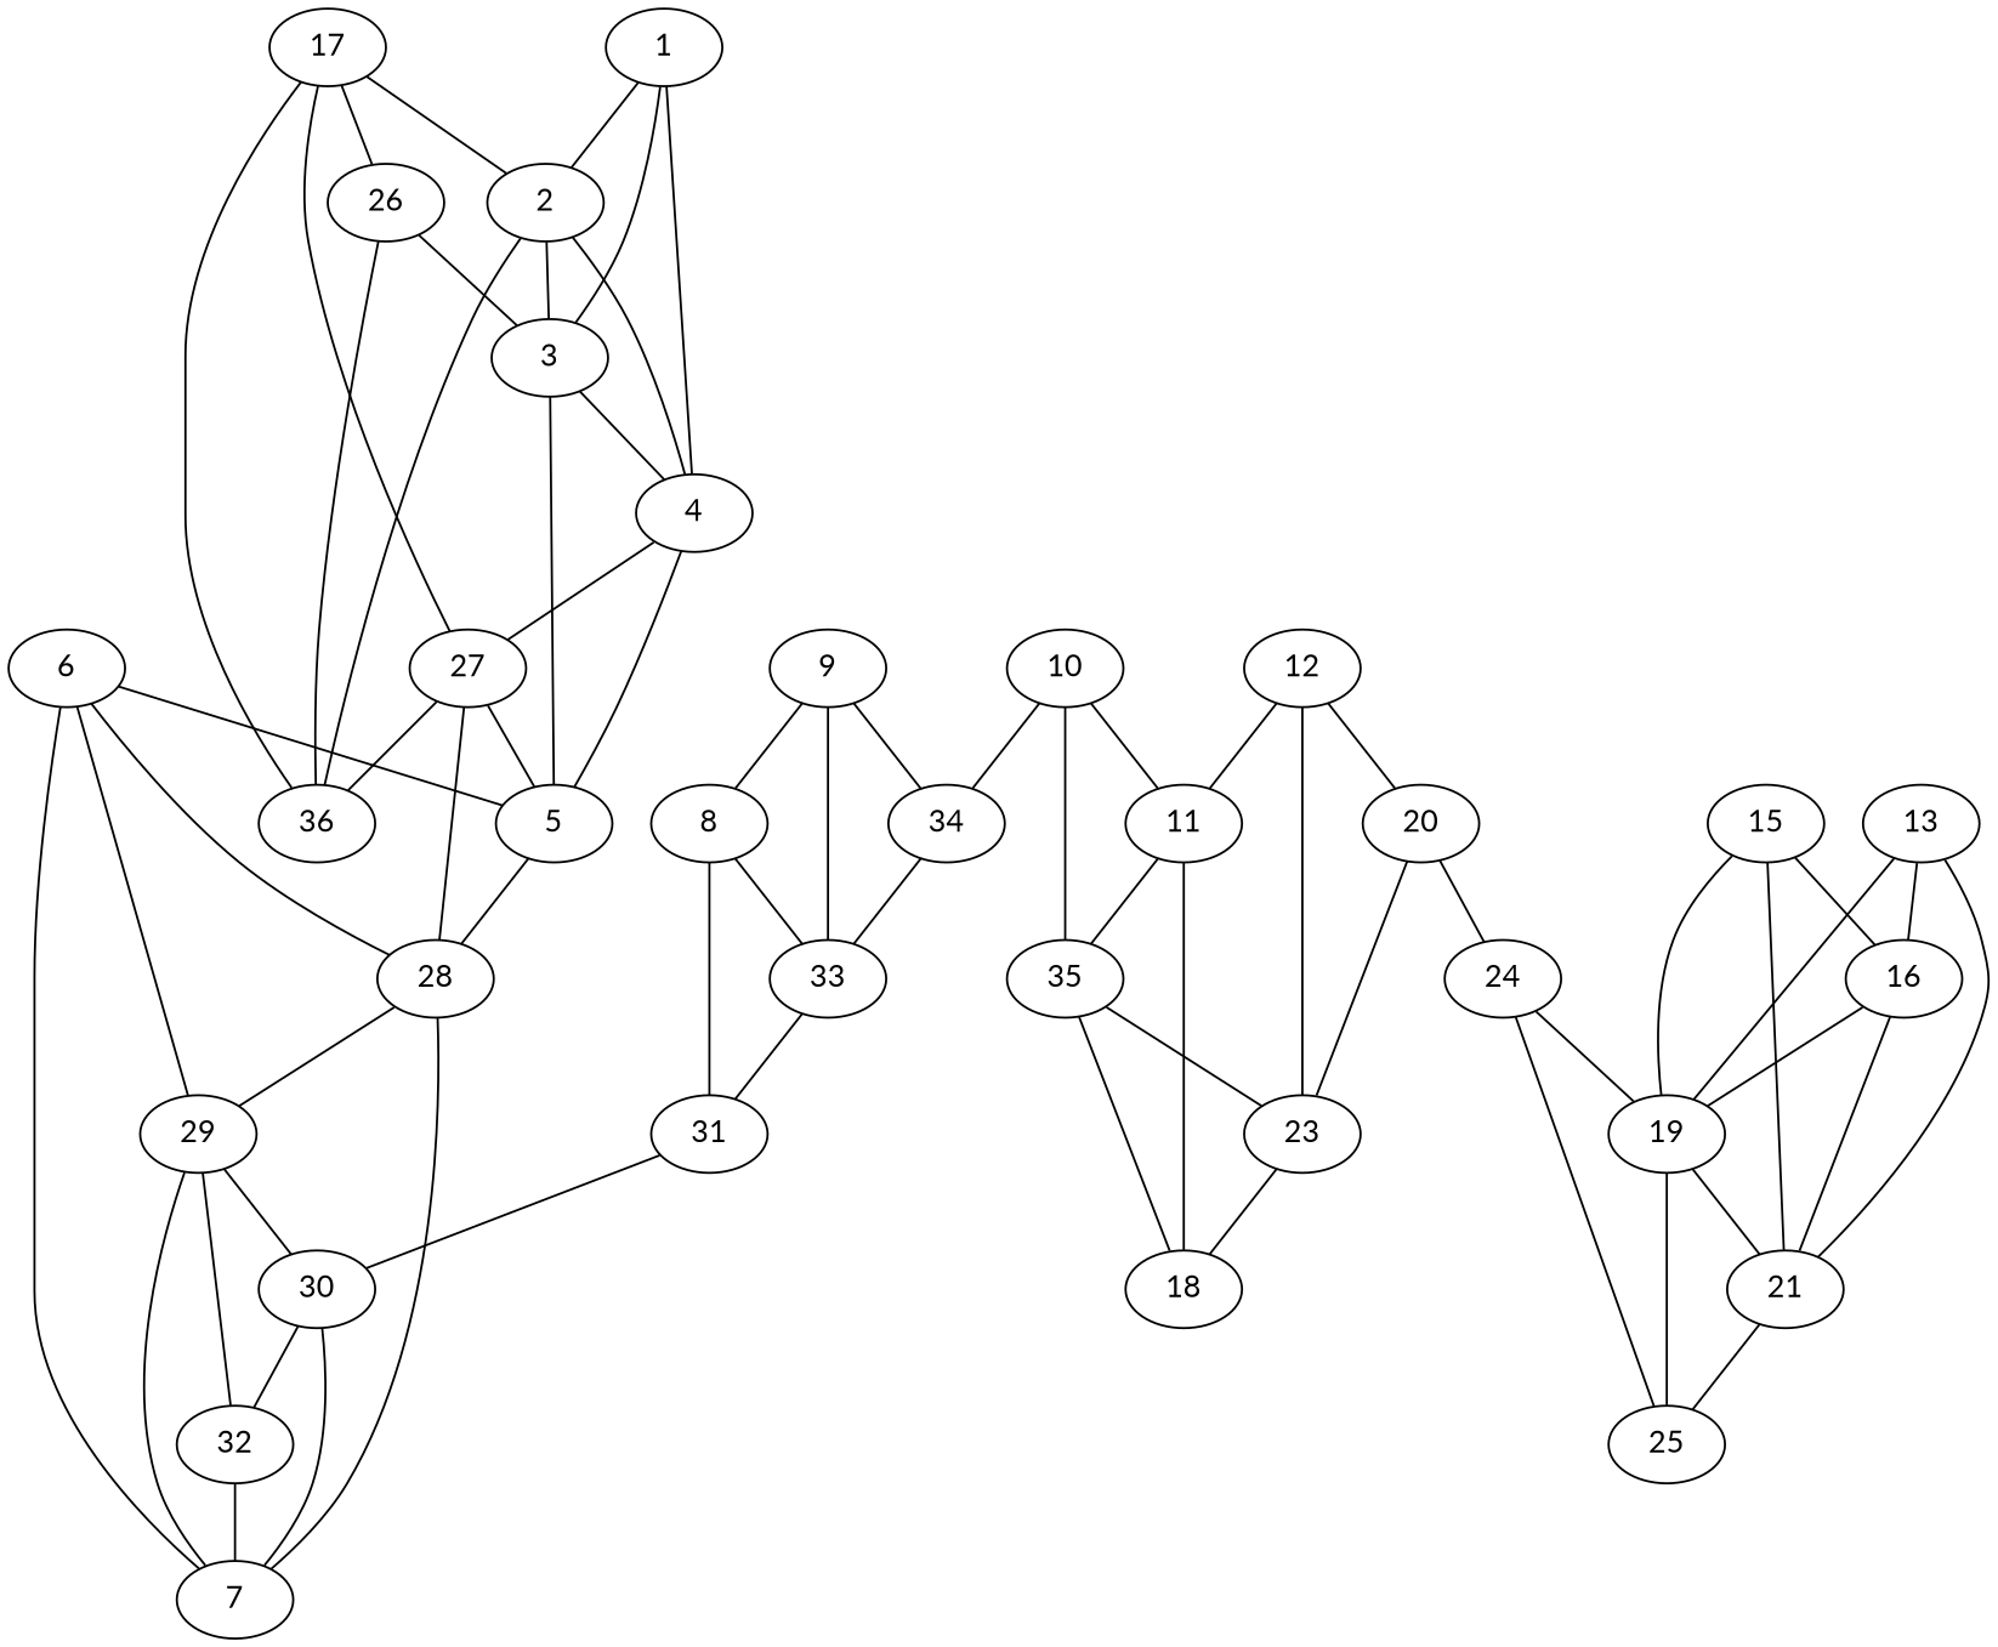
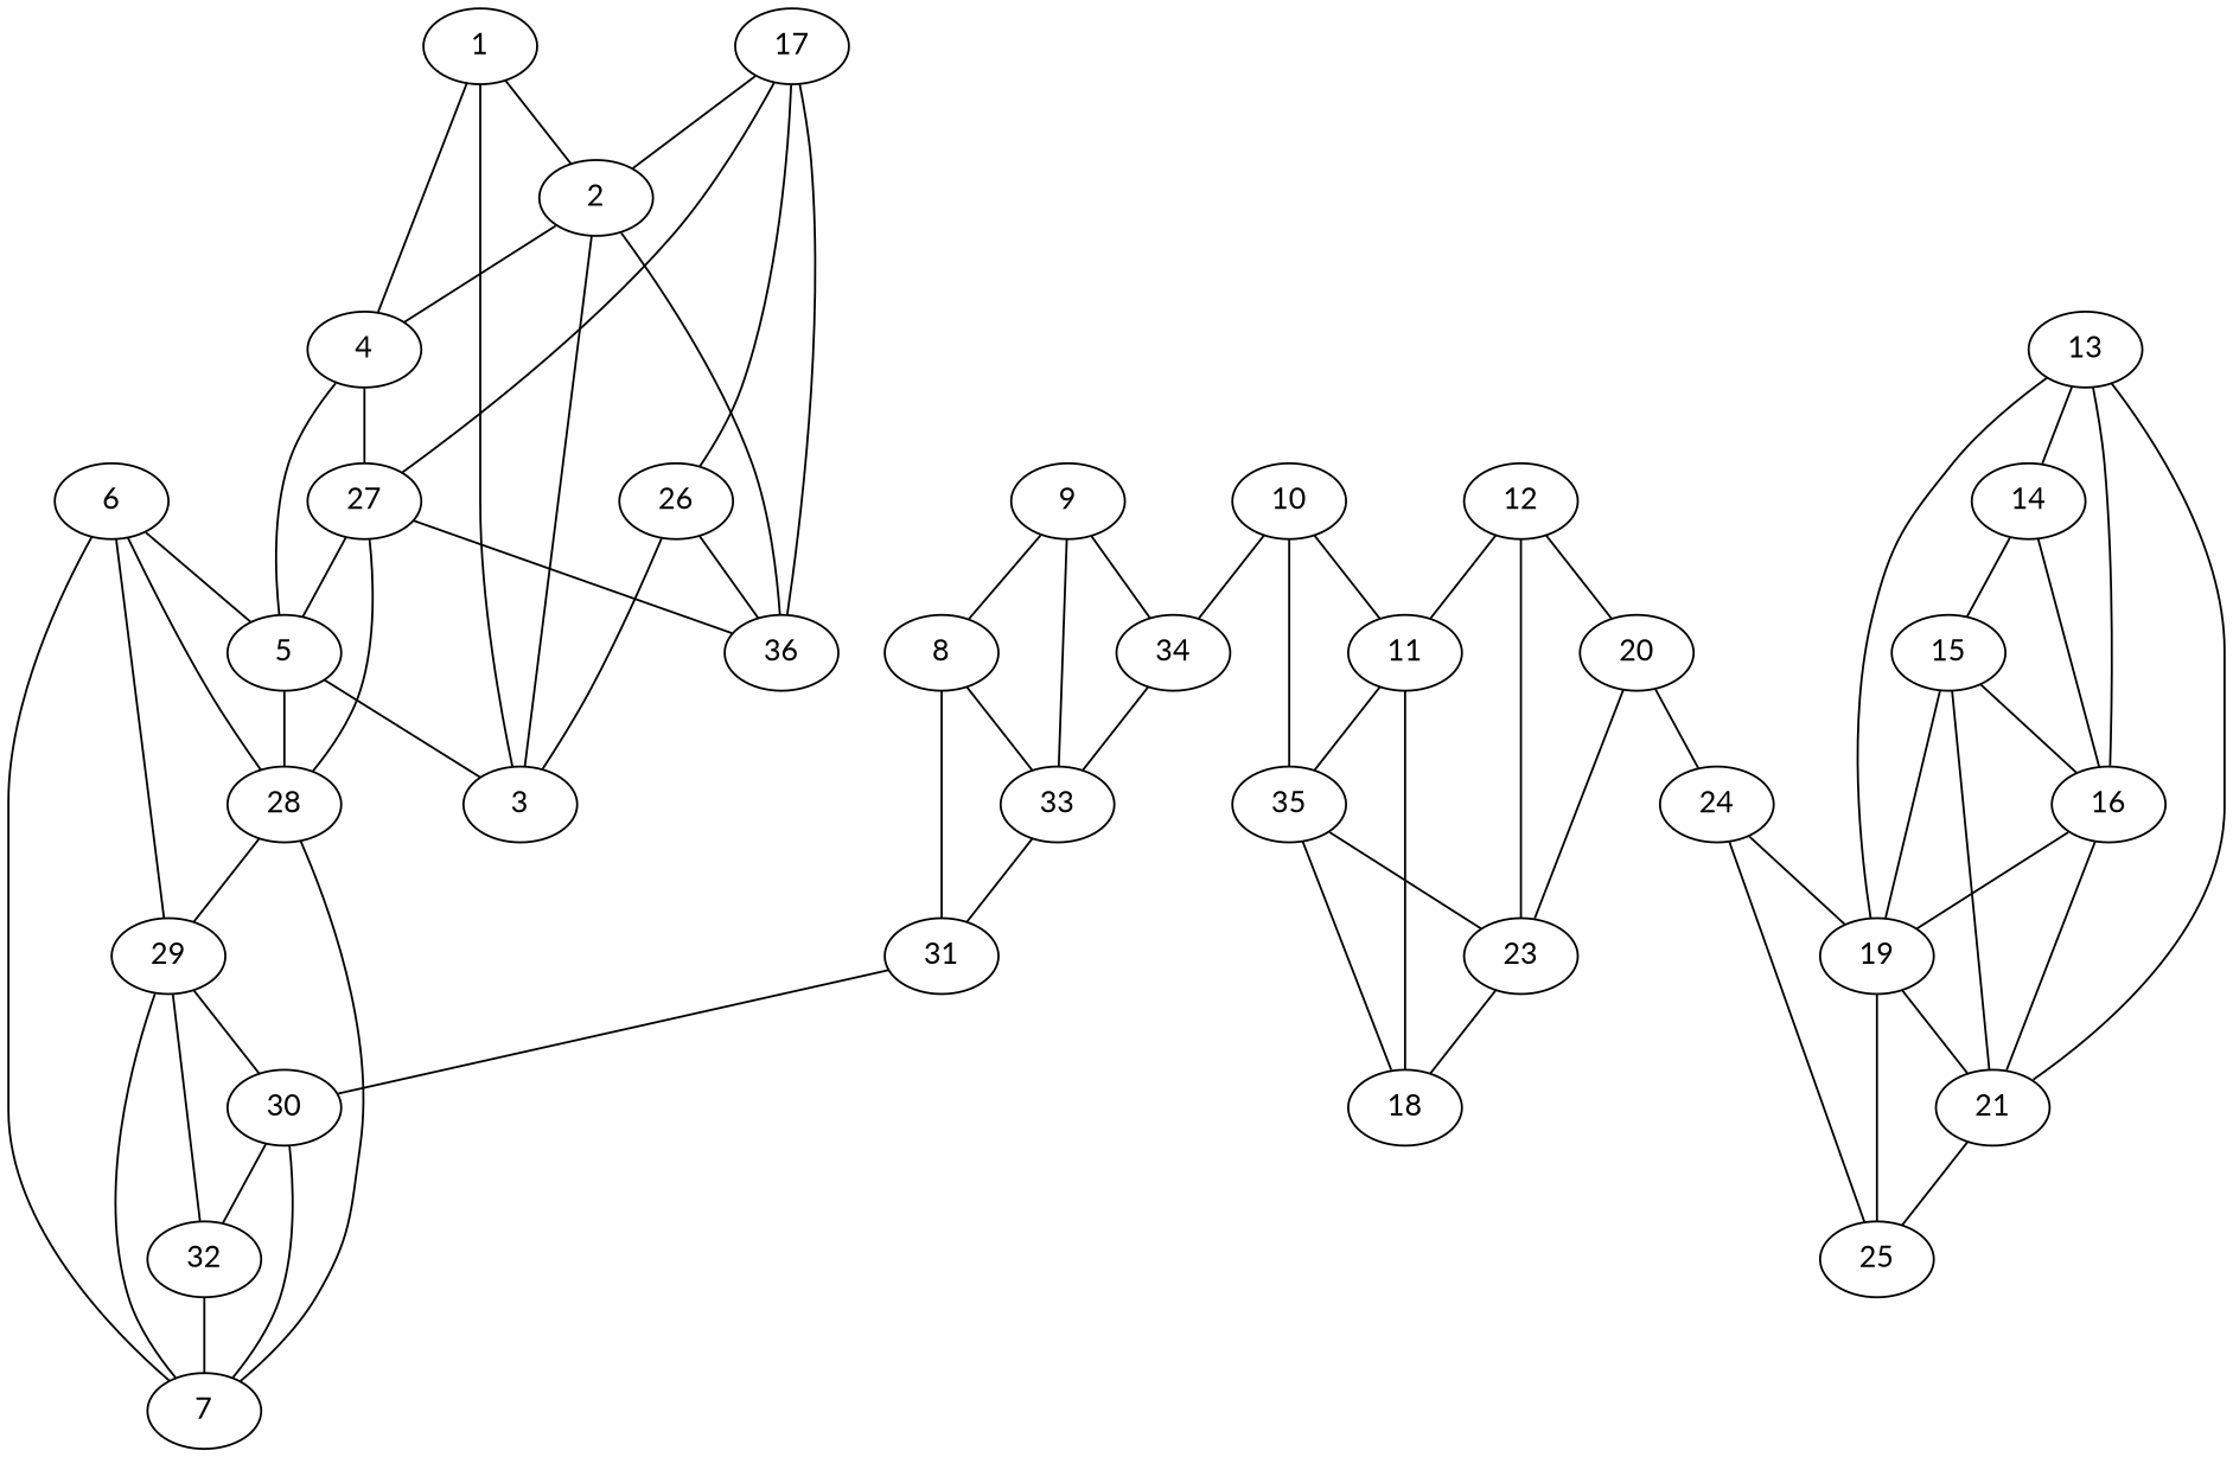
  graph {
    fontname=Lato
    node [aaLength=5 fontname=Lato sequence=VVRFA type=1]
    edge [distance0=10.0 fontname=Lato frequency=1 type0=1]
    1 [aaLength=13 sequence=TAENLLRLPAEFG type=0]
    2 [aaLength=10 sequence=AQIIRRQIAA type=0]
    3 [aaLength=3 sequence=KAC type=0]
    4 [aaLength=11 sequence=NIHILRLMREQ type=0]
    36
    27 [aaLength=4 sequence=KVDS]
    5 [aaLength=11 sequence=SLGEIERALAA type=0]
    28 [sequence=IVFTA]
    26
    7 [aaLength=12 sequence=SVDMLDQLGQVS type=0]
    29 [aaLength=3 sequence=VNA]
    30 [aaLength=7 sequence=RVWLRVN]
    32 [aaLength=7 sequence=RVWLRVN]
    6 [aaLength=12 sequence=DQATLERVSELQ type=0]
    8 [aaLength=12 sequence=DLPAALDVIQRH type=0]
    31 [aaLength=2 sequence=IW]
    33 [aaLength=6 sequence=QLVGIH]
    9 [aaLength=20 sequence=DYAHLEQVCGAMVRQVIEFG type=0]
    34 [aaLength=3 sequence=AIS]
    10 [aaLength=21 sequence=DTEHYYGLWNAAREQIARHLG type=0]
    11 [aaLength=6 sequence=GRFLVA type=0]
    35 [aaLength=4 sequence=KLEI]
    18 [aaLength=13 sequence=GVLITQVRSVKQM]
    23 [aaLength=6 sequence=RHFVLV]
    12 [aaLength=7 sequence=MRPAMYG type=0]
    20 [aaLength=4 sequence=ISAL]
    24 [aaLength=7 sequence=TVETVVA]
    19 [aaLength=4 sequence=YLVL]
    25 [aaLength=4 sequence=RALP]
    13 [sequence=GASMS type=0]
    21 [aaLength=4 sequence=YLVL]
+   14 [aaLength=7 sequence=TIEELLA type=0]
    16 [sequence=EVLFD]
    15 [aaLength=6 sequence=QARLIR]
    17 [sequence=VWVYD]
    1 -- 2 [distance0=28.05295]
    1 -- 3 [distance0=48.71499 type0=2]
    1 -- 4 [distance0=51.33001 type0=3]
    2 -- 3 [distance0=22.09482]
    2 -- 4 [distance0=27.05361 type0=2]
    2 -- 36 [distance0=5.0 type0=4]
-   3 -- 4 [distance0=13.11299 distance1=1.0 frequency=2 type1=4]
    4 -- 27 [distance0=2.0 type0=4]
    27 -- 36 [distance0=23.0 type0=2]
    27 -- 5 [distance0=1.0 type0=4]
    5 -- 3 [distance0=27.06393 type0=2]
    5 -- 4 [distance0=19.92411]
    5 -- 28 [type0=4]
    28 -- 27 [distance0=26.0 type0=2]
    28 -- 7 [distance0=33.50408 type0=3]
    28 -- 29 [distance0=22.0]
    26 -- 3 [distance0=1.0 type0=4]
    26 -- 36 [distance0=0.0]
    7 -- 29 [distance0=21.50636]
    7 -- 30 [distance0=25.91377 type0=3]
    29 -- 30 [distance0=19.0]
    29 -- 32 [distance0=19.0 type0=2]
    30 -- 32 [distance0=0.0]
    32 -- 7 [distance0=25.91377 type0=3]
    6 -- 5 [distance0=31.65241 type0=2]
    6 -- 28 [distance0=34.98306 type0=3]
    6 -- 7 [distance0=22.98911]
    6 -- 29 [distance0=2.0 type0=4]
    8 -- 31 [distance0=17.14407]
    8 -- 33 [distance0=21.76968 distance1=2.0 frequency=2 type0=2 type1=4]
    31 -- 30 [distance0=28.0 type0=3]
    33 -- 31 [distance0=18.0]
    9 -- 8 [distance0=33.18095]
    9 -- 33 [distance0=35.26448 type0=2]
    9 -- 34 [distance0=40.62737 distance1=4.0 frequency=2 type0=3 type1=4]
    34 -- 33 [distance0=37.0]
    10 -- 34 [distance0=39.45204 type0=2]
    10 -- 11 [distance0=34.64466]
    10 -- 35 [distance0=42.08876 distance1=3.0 frequency=2 type0=3 type1=4]
    11 -- 35 [distance0=49.948 type0=3]
    11 -- 18 [distance0=2.0 type0=4]
    35 -- 18 [distance0=14.0]
    35 -- 23 [distance0=29.0 type0=3]
    23 -- 18 [distance0=15.0]
    12 -- 11 [distance0=36.78158]
    12 -- 23 [distance0=57.14561 type0=3]
    12 -- 20 [distance0=56.72408 distance1=4.0 frequency=2 type0=2 type1=4]
    20 -- 23 [distance0=24.0 type0=2]
    20 -- 24 [distance0=15.0 distance1=11.0 frequency=2 type1=4]
    24 -- 19 [distance0=37.0 type0=3]
    24 -- 25 [distance0=27.0 distance1=20.0 frequency=2 type0=2 type1=4]
    19 -- 21 [distance0=0.0]
    25 -- 19
    13 -- 19 [distance0=51.54656 type0=2]
    13 -- 21 [distance0=51.54656 type0=3]
+   13 -- 14 [distance0=34.15527]
    13 -- 16 [type0=4]
    21 -- 25 [type0=2]
+   14 -- 16 [distance0=59.66702 type0=3]
+   14 -- 15 [distance0=58.18207 type0=2]
    16 -- 19 [distance0=25.0 type0=2]
    16 -- 21 [distance0=25.0 type0=3]
    15 -- 19 [distance0=32.0 type0=2]
    15 -- 21 [distance0=32.0 type0=3]
    15 -- 16 [distance0=7.0]
    17 -- 2 [distance0=0.0 type0=5]
    17 -- 36 [distance0=20.0 type0=2]
    17 -- 27 [distance0=43.0 type0=3]
    17 -- 26 [distance0=20.0]
  }
